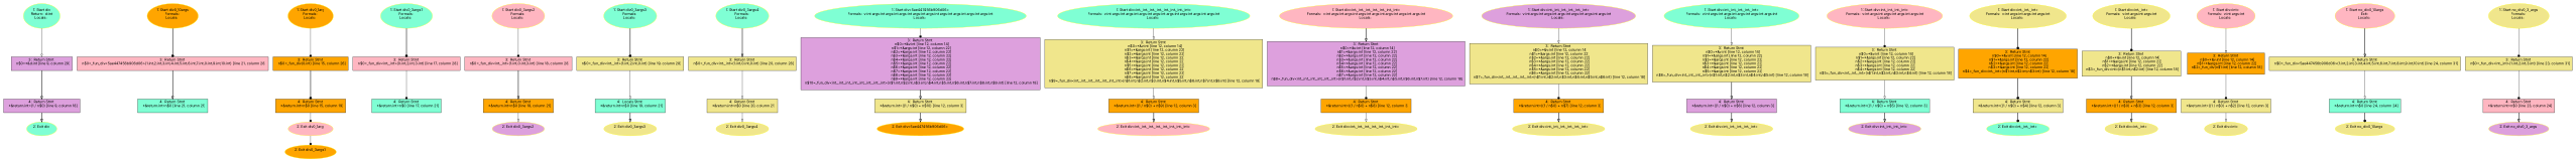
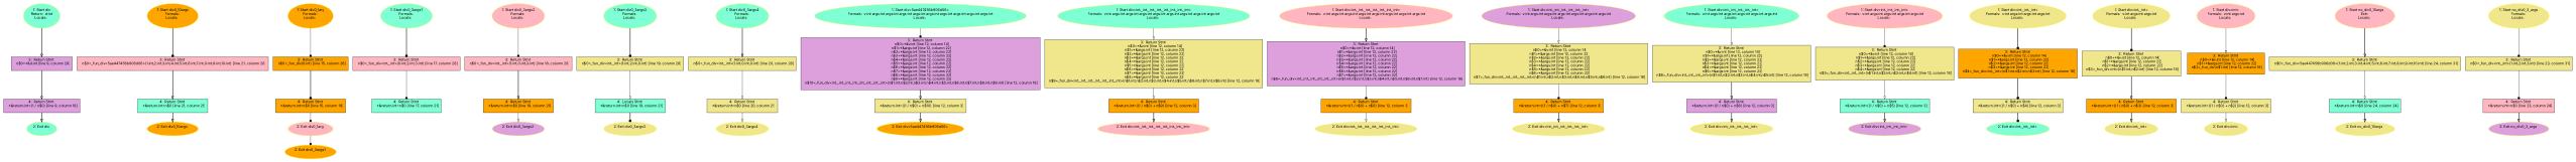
  digraph {
    fontname=Inter
    node [fillcolor=khaki fontname=Inter style=filled]
    edge [arrowhead=onormal fontname=Inter style=bold]
    n1 [color=yellow fillcolor=aquamarine label="1: Start div\nReturn:  d:int\nLocals:  \n  "]
    n2 [fillcolor=plum label="3:  Return Stmt \n   n$0=*&d:int [line 9, column 29]\n " shape=box]
    n3 [fillcolor=plum label="4:  Return Stmt \n   *&return:int=(1 / n$0) [line 9, column 18]\n " shape=box]
    n4 [color=yellow fillcolor=aquamarine label="2: Exit div \n  "]
    n5 [color=yellow fillcolor=orange label="1: Start div0_10args\nFormals: \nLocals:  \n  "]
    n6 [fillcolor=lightpink label="3:  Return Stmt \n   n$0=_fun_div<5ae447456b906d06>(1:int,2:int,3:int,4:int,5:int,6:int,7:int,0:int,9:int,10:int) [line 21, column 28]\n " shape=box]
    n7 [fillcolor=aquamarine label="4:  Return Stmt \n   *&return:int=n$0 [line 21, column 21]\n " shape=box]
+   n8 [color=yellow fillcolor=orange label="2: Exit div0_10args \n  "]
    n9 [color=yellow fillcolor=orange label="1: Start div0_1arg\nFormals: \nLocals:  \n  "]
    n10 [fillcolor=orange label="3:  Return Stmt \n   n$0=_fun_div(0:int) [line 15, column 26]\n " shape=box]
    n11 [fillcolor=orange label="4:  Return Stmt \n   *&return:int=n$0 [line 15, column 19]\n " shape=box]
    n12 [color=yellow fillcolor=lightpink label="2: Exit div0_1arg \n  "]
    n13 [color=yellow fillcolor=orange label="2: Exit div0_3args1 \n  "]
    n14 [color=yellow fillcolor=aquamarine label="1: Start div0_3args1\nFormals: \nLocals:  \n  "]
    n15 [fillcolor=lightpink label="3:  Return Stmt \n   n$0=_fun_div<int,_int>(0:int,2:int,3:int) [line 17, column 28]\n " shape=box]
    n16 [fillcolor=aquamarine label="4:  Return Stmt \n   *&return:int=n$0 [line 17, column 21]\n " shape=box]
    n17 [color=yellow fillcolor=lightpink label="1: Start div0_3args2\nFormals: \nLocals:  \n  "]
    n18 [fillcolor=lightpink label="3:  Return Stmt \n   n$0=_fun_div<int,_int>(1:int,0:int,3:int) [line 18, column 28]\n " shape=box]
    n19 [fillcolor=orange label="4:  Return Stmt \n   *&return:int=n$0 [line 18, column 21]\n " shape=box]
    n20 [color=yellow fillcolor=plum label="2: Exit div0_3args2 \n  "]
    n21 [color=yellow fillcolor=aquamarine label="1: Start div0_3args3\nFormals: \nLocals:  \n  "]
    n22 [label="3:  Return Stmt \n   n$0=_fun_div<int,_int>(1:int,2:int,0:int) [line 19, column 28]\n " shape=box]
    n23 [fillcolor=aquamarine label="4:  Locals Stmt \n   *&return:int=n$0 [line 19, column 21]\n " shape=box]
    n24 [color=yellow label="2: Exit div0_3args3 \n  "]
    n25 [color=yellow fillcolor=aquamarine label="1: Start div0_3args4\nFormals: \nLocals:  \n  "]
    n26 [label="3:  Return Stmt \n   n$0=_fun_div<int,_int>(1:int,0:int,0:int) [line 20, column 28]\n " shape=box]
    n27 [label="4:  Return Stmt \n   *&return:int=n$0 [line 20, column 21]\n " shape=box]
    n28 [color=yellow label="2: Exit div0_3args4 \n  "]
    n29 [color=yellow fillcolor=aquamarine label="1: Start div<5ae447456b906d06>\nFormals:  v:int args:int args:int args:int args:int args:int args:int args:int args:int args:int\nLocals:  \n  "]
    n30 [fillcolor=plum label="3:  Return Stmt \n   n$0=*&v:int [line 12, column 14]\n  n$1=*&args:int [line 12, column 22]\n  n$2=*&args:int [line 12, column 22]\n  n$3=*&args:int [line 12, column 22]\n  n$4=*&args:int [line 12, column 22]\n  n$5=*&args:int [line 12, column 22]\n  n$6=*&args:int [line 12, column 22]\n  n$7=*&args:int [line 12, column 22]\n  n$8=*&args:int [line 12, column 22]\n  n$9=*&args:int [line 12, column 22]\n  n$10=_fun_div<int,_int,_int,_int,_int,_int,_int,_int>(n$1:int,n$2:int,n$3:int,n$4:int,n$5:int,n$6:int,n$7:int,n$8:int,n$9:int) [line 12, column 18]\n " shape=box]
    n31 [label="4:  Return Stmt \n   *&return:int=((1 / n$0) + n$10) [line 12, column 3]\n " shape=box]
    n32 [color=yellow fillcolor=orange label="2: Exit div<5ae447456b906d06> \n  "]
    n33 [color=yellow fillcolor=aquamarine label="1: Start div<int,_int,_int,_int,_int,_int,_int,_int>\nFormals:  v:int args:int args:int args:int args:int args:int args:int args:int args:int\nLocals:  \n  "]
    n34 [label="3:  Return Stmt \n   n$0=*&v:int [line 12, column 14]\n  n$1=*&args:int [line 12, column 22]\n  n$2=*&args:int [line 12, column 22]\n  n$3=*&args:int [line 12, column 22]\n  n$4=*&args:int [line 12, column 22]\n  n$5=*&args:int [line 12, column 22]\n  n$6=*&args:int [line 12, column 22]\n  n$7=*&args:int [line 12, column 22]\n  n$8=*&args:int [line 12, column 22]\n  n$9=_fun_div<int,_int,_int,_int,_int,_int,_int>(n$1:int,n$2:int,n$3:int,n$4:int,n$5:int,n$6:int,n$7:int,n$8:int) [line 12, column 18]\n " shape=box]
    n35 [fillcolor=orange label="4:  Return Stmt \n   *&return:int=((1 / n$0) + n$9) [line 12, column 3]\n " shape=box]
    n36 [color=yellow fillcolor=lightpink label="2: Exit div<int,_int,_int,_int,_int,_int,_int,_int> \n  "]
    n37 [color=yellow fillcolor=lightpink label="1: Start div<int,_int,_int,_int,_int,_int,_int>\nFormals:  v:int args:int args:int args:int args:int args:int args:int args:int\nLocals:  \n  "]
    n38 [fillcolor=plum label="3:  Return Stmt \n   n$0=*&v:int [line 12, column 14]\n  n$1=*&args:int [line 12, column 22]\n  n$2=*&args:int [line 12, column 22]\n  n$3=*&args:int [line 12, column 22]\n  n$4=*&args:int [line 12, column 22]\n  n$5=*&args:int [line 12, column 22]\n  n$6=*&args:int [line 12, column 22]\n  n$7=*&args:int [line 12, column 22]\n  n$8=_fun_div<int,_int,_int,_int,_int,_int>(n$1:int,n$2:int,n$3:int,n$4:int,n$5:int,n$6:int,n$7:int) [line 12, column 18]\n " shape=box]
    n39 [fillcolor=orange label="4:  Return Stmt \n   *&return:int=((1 / n$0) + n$8) [line 12, column 3]\n " shape=box]
    n40 [color=yellow label="2: Exit div<int,_int,_int,_int,_int,_int,_int> \n  "]
    n41 [color=yellow fillcolor=plum label="1: Start div<int,_int,_int,_int,_int,_int>\nFormals:  v:int args:int args:int args:int args:int args:int args:int\nLocals:  \n  "]
    n42 [label="3:  Return Stmt \n   n$0=*&v:int [line 12, column 14]\n  n$1=*&args:int [line 12, column 22]\n  n$2=*&args:int [line 12, column 22]\n  n$3=*&args:int [line 12, column 22]\n  n$4=*&args:int [line 12, column 22]\n  n$5=*&args:int [line 12, column 22]\n  n$6=*&args:int [line 12, column 22]\n  n$7=_fun_div<int,_int,_int,_int,_int>(n$1:int,n$2:int,n$3:int,n$4:int,n$5:int,n$6:int) [line 12, column 18]\n " shape=box]
    n43 [fillcolor=orange label="4:  Return Stmt \n   *&return:int=((1 / n$0) + n$7) [line 12, column 3]\n " shape=box]
    n44 [color=yellow label="2: Exit div<int,_int,_int,_int,_int,_int> \n  "]
    n45 [color=yellow fillcolor=aquamarine label="1: Start div<int,_int,_int,_int,_int>\nFormals:  v:int args:int args:int args:int args:int args:int\nLocals:  \n  "]
    n46 [label="3:  Return Stmt \n   n$0=*&v:int [line 12, column 14]\n  n$1=*&args:int [line 12, column 22]\n  n$2=*&args:int [line 12, column 22]\n  n$3=*&args:int [line 12, column 22]\n  n$4=*&args:int [line 12, column 22]\n  n$5=*&args:int [line 12, column 22]\n  n$6=_fun_div<int,_int,_int,_int>(n$1:int,n$2:int,n$3:int,n$4:int,n$5:int) [line 12, column 18]\n " shape=box]
    n47 [fillcolor=plum label="4:  Return Stmt \n   *&return:int=((1 / n$0) + n$6) [line 12, column 3]\n " shape=box]
    n48 [color=yellow label="2: Exit div<int,_int,_int,_int,_int> \n  "]
    n49 [color=yellow fillcolor=lightpink label="1: Start div<int,_int,_int,_int>\nFormals:  v:int args:int args:int args:int args:int\nLocals:  \n  "]
    n50 [label="3:  Return Stmt \n   n$0=*&v:int [line 12, column 14]\n  n$1=*&args:int [line 12, column 22]\n  n$2=*&args:int [line 12, column 22]\n  n$3=*&args:int [line 12, column 22]\n  n$4=*&args:int [line 12, column 22]\n  n$5=_fun_div<int,_int,_int>(n$1:int,n$2:int,n$3:int,n$4:int) [line 12, column 18]\n " shape=box]
    n51 [fillcolor=aquamarine label="4:  Return Stmt \n   *&return:int=((1 / n$0) + n$5) [line 12, column 3]\n " shape=box]
    n52 [color=yellow fillcolor=plum label="2: Exit div<int,_int,_int,_int> \n  "]
    n53 [color=yellow label="1: Start div<int,_int,_int>\nFormals:  v:int args:int args:int args:int\nLocals:  \n  "]
    n54 [fillcolor=orange label="3:  Return Stmt \n   n$0=*&v:int [line 12, column 14]\n  n$1=*&args:int [line 12, column 22]\n  n$2=*&args:int [line 12, column 22]\n  n$3=*&args:int [line 12, column 22]\n  n$4=_fun_div<int,_int>(n$1:int,n$2:int,n$3:int) [line 12, column 18]\n " shape=box]
    n55 [label="4:  Return Stmt \n   *&return:int=((1 / n$0) + n$4) [line 12, column 3]\n " shape=box]
    n56 [color=yellow fillcolor=aquamarine label="2: Exit div<int,_int,_int> \n  "]
    n57 [color=yellow label="1: Start div<int,_int>\nFormals:  v:int args:int args:int\nLocals:  \n  "]
    n58 [label="3:  Return Stmt \n   n$0=*&v:int [line 12, column 14]\n  n$1=*&args:int [line 12, column 22]\n  n$2=*&args:int [line 12, column 22]\n  n$3=_fun_div<int>(n$1:int,n$2:int) [line 12, column 18]\n " shape=box]
    n59 [fillcolor=orange label="4:  Return Stmt \n   *&return:int=((1 / n$0) + n$3) [line 12, column 3]\n " shape=box]
    n60 [color=yellow label="2: Exit div<int,_int> \n  "]
    n61 [color=yellow fillcolor=lightpink label="1: Start div<int>\nFormals:  v:int args:int\nLocals:  \n  "]
    n62 [fillcolor=orange label="3:  Return Stmt \n   n$0=*&v:int [line 12, column 14]\n  n$1=*&args:int [line 12, column 22]\n  n$2=_fun_div(n$1:int) [line 12, column 18]\n " shape=box]
    n63 [label="4:  Return Stmt \n   *&return:int=((1 / n$0) + n$2) [line 12, column 3]\n " shape=box]
    n64 [color=yellow label="2: Exit div<int> \n  "]
    n65 [color=yellow fillcolor=lightpink label="1: Start no_div0_10args\nExit: \nLocals:  \n  "]
    n66 [label="3:  Return Stmt \n   n$0=_fun_div<5ae447456b906d06>(1:int,2:int,3:int,4:int,5:int,6:int,7:int,8:int,9:int,10:int) [line 24, column 31]\n " shape=box]
    n67 [fillcolor=aquamarine label="4:  Return Stmt \n   *&return:int=n$0 [line 24, column 24]\n " shape=box]
    n68 [color=yellow label="2: Exit no_div0_10args \n  "]
    n69 [color=yellow label="1: Start no_div0_3_args\nFormals: \nLocals:  \n  "]
    n70 [label="3:  Return Stmt \n   n$0=_fun_div<int,_int>(1:int,2:int,3:int) [line 23, column 31]\n " shape=box]
    n71 [fillcolor=lightpink label="4:  Return Stmt \n   *&return:int=n$0 [line 23, column 24]\n " shape=box]
    n72 [color=yellow fillcolor=plum label="2: Exit no_div0_3_args \n  "]
-   n1 -> n2 [style=solid]
+   n1 -> n2
    n2 -> n3
    n3 -> n4
    n5 -> n6 [arrowhead=dot]
    n6 -> n7
+   n7 -> n8
    n9 -> n10 [arrowhead=dot style=solid]
    n10 -> n11 [arrowhead=dot]
    n11 -> n12 [arrowhead=dot style=solid]
    n12 -> n13 [arrowhead=dot style=solid]
    n14 -> n15 [arrowhead=dot]
    n15 -> n16 [arrowhead=dot style=solid]
    n17 -> n18 [arrowhead=dot style=solid]
    n18 -> n19
    n19 -> n20 [style=solid]
    n21 -> n22 [arrowhead=dot]
    n22 -> n23 [style=solid]
-   n23 -> n24
+   n23 -> n24 [arrowhead=dot]
    n25 -> n26
    n26 -> n27 [style=solid]
    n27 -> n28 [style=solid]
    n29 -> n30 [arrowhead=dot style=solid]
    n30 -> n31
    n31 -> n32
    n33 -> n34 [style=solid]
    n34 -> n35 [style=solid]
    n35 -> n36
    n37 -> n38
    n38 -> n39 [arrowhead=dot style=solid]
    n39 -> n40 [style=solid]
    n41 -> n42 [style=solid]
    n42 -> n43 [arrowhead=dot style=solid]
    n43 -> n44
    n45 -> n46 [style=solid]
    n46 -> n47
    n47 -> n48
    n49 -> n50 [arrowhead=dot style=solid]
    n50 -> n51 [style=solid]
    n51 -> n52
    n53 -> n54 [arrowhead=dot]
    n54 -> n55 [arrowhead=dot]
    n55 -> n56 [arrowhead=dot]
    n57 -> n58 [arrowhead=dot]
    n58 -> n59
    n59 -> n60
    n61 -> n62 [style=solid]
    n62 -> n63 [arrowhead=dot style=solid]
    n63 -> n64 [style=solid]
    n65 -> n66
    n66 -> n67 [style=solid]
-   n67 -> n68 [arrowhead=dot]
+   n67 -> n68
    n69 -> n70 [arrowhead=dot style=solid]
    n70 -> n71 [arrowhead=dot style=solid]
    n71 -> n72
  }
